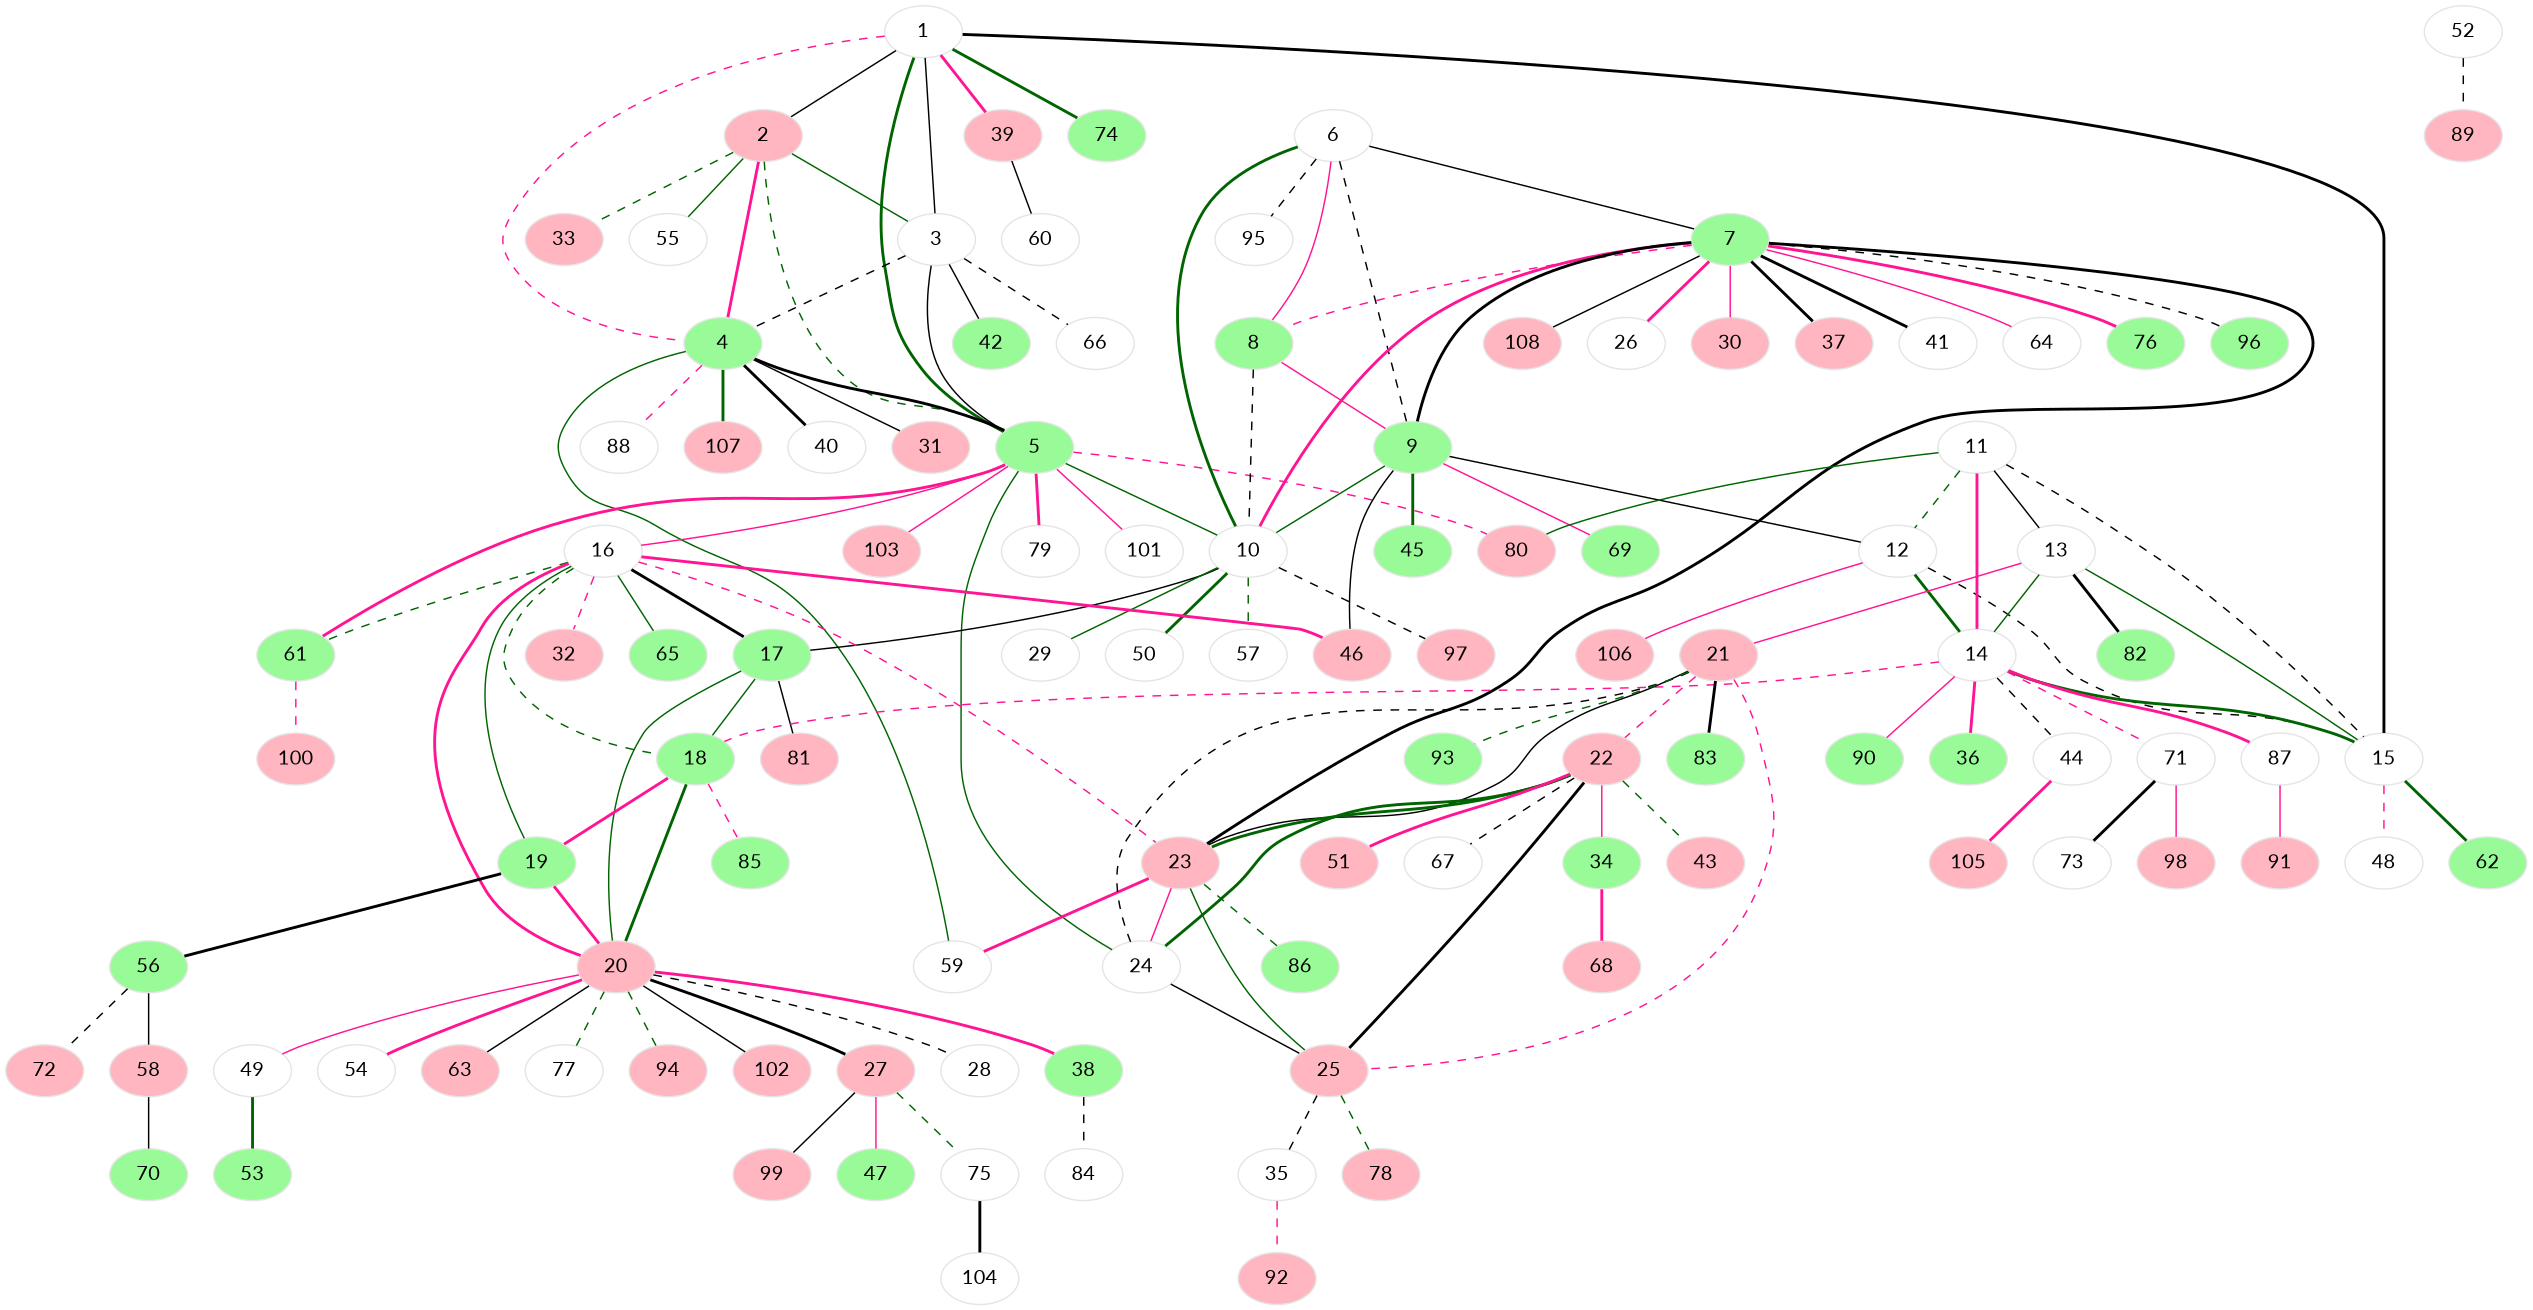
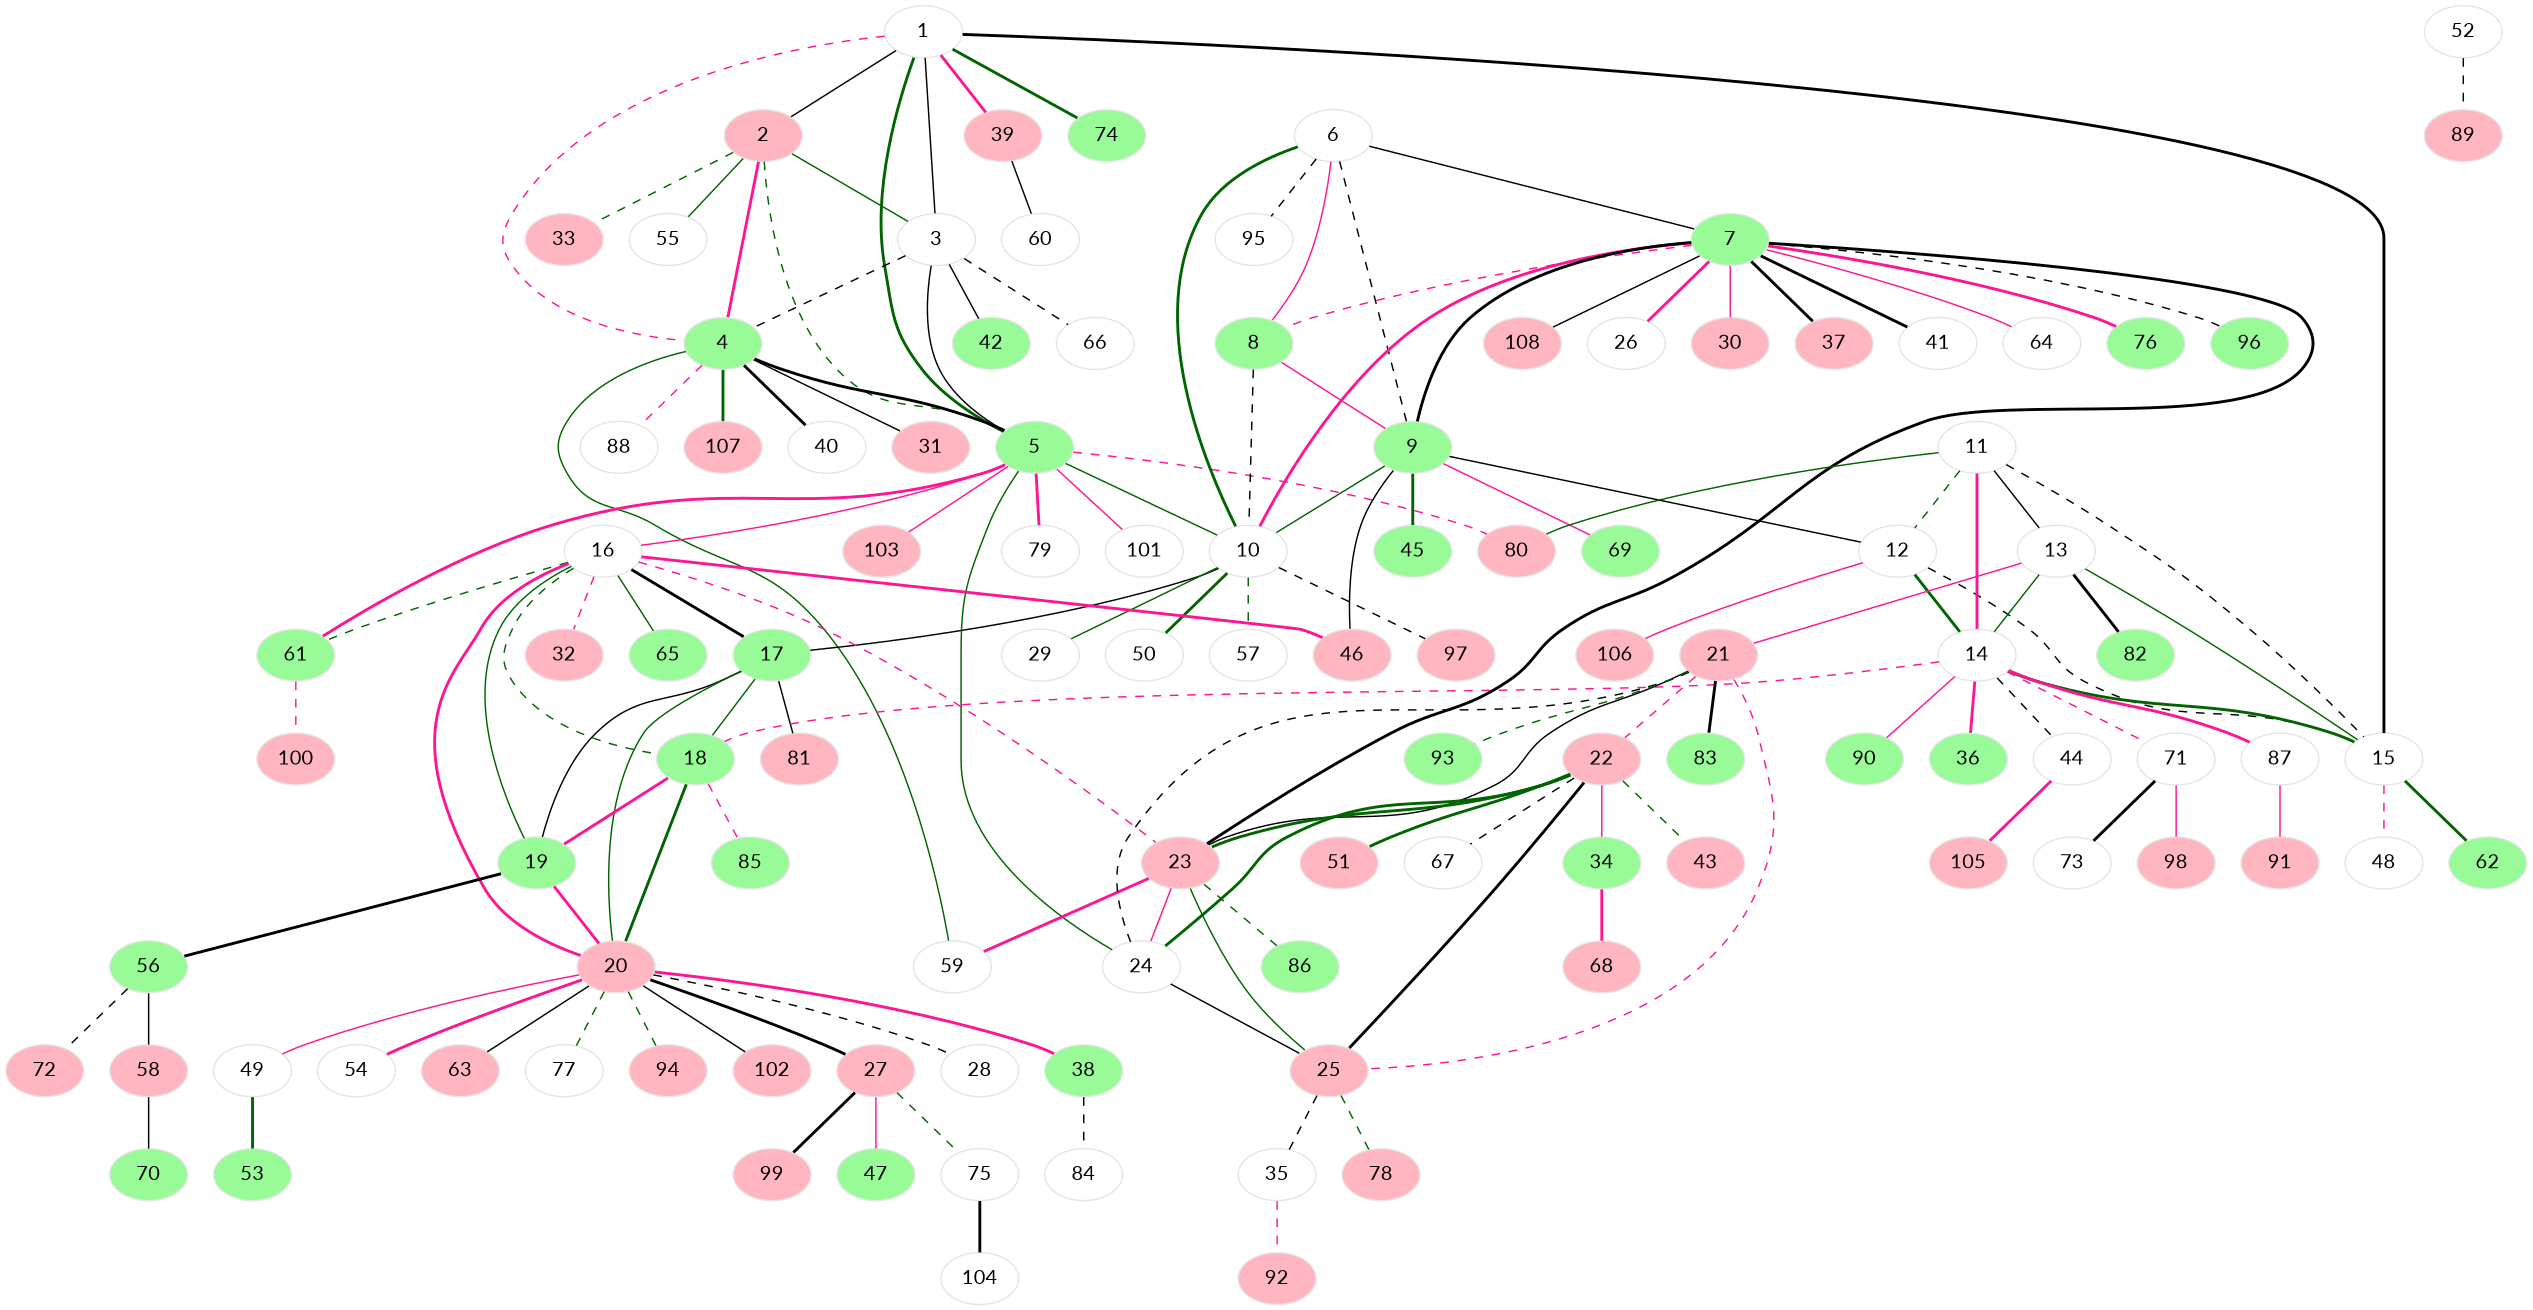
  graph {
    fontname=Lato
    node [color=gray90 fillcolor=white fontname=Lato style=filled]
    edge [color=black fontname=Lato style=solid]
    2 [fillcolor=lightpink]
    1
    3
    4 [fillcolor=palegreen]
    5 [fillcolor=palegreen]
    15
    39 [fillcolor=lightpink]
    74 [fillcolor=palegreen]
    33 [fillcolor=lightpink]
    55
    42 [fillcolor=palegreen]
    66
    31 [fillcolor=lightpink]
    40
    59
    88
    107 [fillcolor=lightpink]
    10
    16
    24
    61 [fillcolor=palegreen]
    79
    80 [fillcolor=lightpink]
    101
    103 [fillcolor=lightpink]
    48
    62 [fillcolor=palegreen]
    60
    17 [fillcolor=palegreen]
    29
    50
    57
    97 [fillcolor=lightpink]
    23 [fillcolor=lightpink]
    46 [fillcolor=lightpink]
    18 [fillcolor=palegreen]
    19 [fillcolor=palegreen]
    20 [fillcolor=lightpink]
    32 [fillcolor=lightpink]
    65 [fillcolor=palegreen]
    25 [fillcolor=lightpink]
    100 [fillcolor=lightpink]
    6
    7 [fillcolor=palegreen]
    8 [fillcolor=palegreen]
    9 [fillcolor=palegreen]
    95
    26
    30 [fillcolor=lightpink]
    37 [fillcolor=lightpink]
    41
    64
    76 [fillcolor=palegreen]
    96 [fillcolor=palegreen]
    108 [fillcolor=lightpink]
    12
    45 [fillcolor=palegreen]
    69 [fillcolor=palegreen]
    86 [fillcolor=palegreen]
    14
    106 [fillcolor=lightpink]
    81 [fillcolor=lightpink]
    11
    13
    21 [fillcolor=lightpink]
    82 [fillcolor=palegreen]
    36 [fillcolor=palegreen]
    44
    71
    87
    90 [fillcolor=palegreen]
    22 [fillcolor=lightpink]
    83 [fillcolor=palegreen]
    93 [fillcolor=palegreen]
    85 [fillcolor=palegreen]
    105 [fillcolor=lightpink]
    73
    98 [fillcolor=lightpink]
    91 [fillcolor=lightpink]
    56 [fillcolor=palegreen]
    27 [fillcolor=lightpink]
    28
    38 [fillcolor=palegreen]
    49
    54
    63 [fillcolor=lightpink]
    77
    94 [fillcolor=lightpink]
    102 [fillcolor=lightpink]
    58 [fillcolor=lightpink]
    72 [fillcolor=lightpink]
    47 [fillcolor=palegreen]
    75
    99 [fillcolor=lightpink]
    84
    53 [fillcolor=palegreen]
    34 [fillcolor=palegreen]
    43 [fillcolor=lightpink]
    51 [fillcolor=lightpink]
    67
    35
    78 [fillcolor=lightpink]
    68 [fillcolor=lightpink]
    92 [fillcolor=lightpink]
    89 [fillcolor=lightpink]
    52
    104
    70 [fillcolor=palegreen]
    2 -- 3 [color=darkgreen]
    2 -- 4 [color=deeppink style=bold]
    2 -- 5 [color=darkgreen style=dashed]
    2 -- 33 [color=darkgreen style=dashed]
    2 -- 55 [color=darkgreen]
    1 -- 2
    1 -- 3
    1 -- 4 [color=deeppink style=dashed]
    1 -- 5 [color=darkgreen style=bold]
    1 -- 15 [style=bold]
    1 -- 39 [color=deeppink style=bold]
    1 -- 74 [color=darkgreen style=bold]
    3 -- 4 [style=dashed]
    3 -- 5
    3 -- 42
    3 -- 66 [style=dashed]
    4 -- 5 [style=bold]
    4 -- 31
    4 -- 40 [style=bold]
    4 -- 59 [color=darkgreen]
    4 -- 88 [color=deeppink style=dashed]
    4 -- 107 [color=darkgreen style=bold]
    5 -- 10 [color=darkgreen]
    5 -- 16 [color=deeppink]
    5 -- 24 [color=darkgreen]
    5 -- 61 [color=deeppink style=bold]
    5 -- 79 [color=deeppink style=bold]
    5 -- 80 [color=deeppink style=dashed]
    5 -- 101 [color=deeppink]
    5 -- 103 [color=deeppink]
    15 -- 48 [color=deeppink style=dashed]
    15 -- 62 [color=darkgreen style=bold]
    39 -- 60
    10 -- 17
    10 -- 29 [color=darkgreen]
    10 -- 50 [color=darkgreen style=bold]
    10 -- 57 [color=darkgreen style=dashed]
    10 -- 97 [style=dashed]
    16 -- 61 [color=darkgreen style=dashed]
    16 -- 17 [style=bold]
    16 -- 23 [color=deeppink style=dashed]
    16 -- 46 [color=deeppink style=bold]
    16 -- 18 [color=darkgreen style=dashed]
    16 -- 19 [color=darkgreen]
    16 -- 20 [color=deeppink style=bold]
    16 -- 32 [color=deeppink style=dashed]
    16 -- 65 [color=darkgreen]
    24 -- 25
    61 -- 100 [color=deeppink style=dashed]
    17 -- 18 [color=darkgreen]
+   17 -- 19
    17 -- 20 [color=darkgreen]
    17 -- 81
    23 -- 59 [color=deeppink style=bold]
    23 -- 24 [color=deeppink]
    23 -- 25 [color=darkgreen]
    23 -- 86 [color=darkgreen style=dashed]
    18 -- 19 [color=deeppink style=bold]
    18 -- 20 [color=darkgreen style=bold]
    18 -- 85 [color=deeppink style=dashed]
    19 -- 20 [color=deeppink style=bold]
    19 -- 56 [style=bold]
    20 -- 27 [style=bold]
    20 -- 28 [style=dashed]
    20 -- 38 [color=deeppink style=bold]
    20 -- 49 [color=deeppink]
    20 -- 54 [color=deeppink style=bold]
    20 -- 63
    20 -- 77 [color=darkgreen style=dashed]
    20 -- 94 [color=darkgreen style=dashed]
    20 -- 102
    25 -- 35 [style=dashed]
    25 -- 78 [color=darkgreen style=dashed]
    6 -- 10 [color=darkgreen style=bold]
    6 -- 7
    6 -- 8 [color=deeppink]
    6 -- 9 [style=dashed]
    6 -- 95 [style=dashed]
    7 -- 10 [color=deeppink style=bold]
    7 -- 23 [style=bold]
    7 -- 8 [color=deeppink style=dashed]
    7 -- 9 [style=bold]
    7 -- 26 [color=deeppink style=bold]
    7 -- 30 [color=deeppink]
    7 -- 37 [style=bold]
    7 -- 41 [style=bold]
    7 -- 64 [color=deeppink]
    7 -- 76 [color=deeppink style=bold]
    7 -- 96 [style=dashed]
    7 -- 108
    8 -- 10 [style=dashed]
    8 -- 9 [color=deeppink]
    9 -- 10 [color=darkgreen]
    9 -- 46
    9 -- 12
    9 -- 45 [color=darkgreen style=bold]
    9 -- 69 [color=deeppink]
    12 -- 15 [style=dashed]
    12 -- 14 [color=darkgreen style=bold]
    12 -- 106 [color=deeppink]
    14 -- 15 [color=darkgreen style=bold]
    14 -- 18 [color=deeppink style=dashed]
    14 -- 36 [color=deeppink style=bold]
    14 -- 44 [style=dashed]
    14 -- 71 [color=deeppink style=dashed]
    14 -- 87 [color=deeppink style=bold]
    14 -- 90 [color=deeppink]
    11 -- 15 [style=dashed]
    11 -- 80 [color=darkgreen]
    11 -- 12 [color=darkgreen style=dashed]
    11 -- 14 [color=deeppink style=bold]
    11 -- 13
    13 -- 15 [color=darkgreen]
    13 -- 14 [color=darkgreen]
    13 -- 21 [color=deeppink]
    13 -- 82 [style=bold]
    21 -- 24 [style=dashed]
    21 -- 23
    21 -- 25 [color=deeppink style=dashed]
    21 -- 22 [color=deeppink style=dashed]
    21 -- 83 [style=bold]
    21 -- 93 [color=darkgreen style=dashed]
    44 -- 105 [color=deeppink style=bold]
    71 -- 73 [style=bold]
    71 -- 98 [color=deeppink]
    87 -- 91 [color=deeppink]
    22 -- 24 [color=darkgreen style=bold]
    22 -- 23 [color=darkgreen style=bold]
    22 -- 25 [style=bold]
    22 -- 34 [color=deeppink]
    22 -- 43 [color=darkgreen style=dashed]
-   22 -- 51 [color=deeppink style=bold]
+   22 -- 51 [color=darkgreen style=bold]
    22 -- 67 [style=dashed]
    56 -- 58
    56 -- 72 [style=dashed]
    27 -- 47 [color=deeppink]
    27 -- 75 [color=darkgreen style=dashed]
-   27 -- 99
+   27 -- 99 [style=bold]
    38 -- 84 [style=dashed]
    49 -- 53 [color=darkgreen style=bold]
    58 -- 70
    75 -- 104 [style=bold]
    34 -- 68 [color=deeppink style=bold]
    35 -- 92 [color=deeppink style=dashed]
    52 -- 89 [style=dashed]
  }
